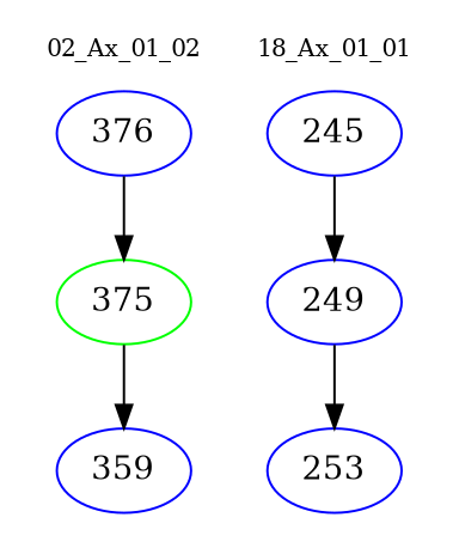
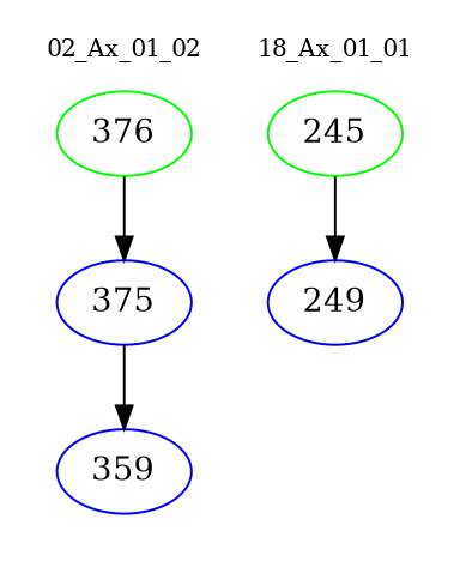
  digraph {
    node [color=blue]
    edge [color=black]
-   n1 [color=green label=375]
+   n1 [label=375]
    n2 [label=359]
-   n3 [label=376]
+   n3 [color=green label=376]
    n4 [label=249]
-   n5 [label=245]
-   n6 [label=253]
+   n5 [color=green label=245]
    subgraph cluster_1 {
      color=white
      fontsize=10
      label="02_Ax_01_02"
      n1
      n2
      n3
    }
    subgraph cluster_2 {
      color=white
      fontsize=10
      label="18_Ax_01_01"
      n4
      n5
-     n6
    }
    n1 -> n2
    n3 -> n1
-   n4 -> n6
    n5 -> n4
  }
